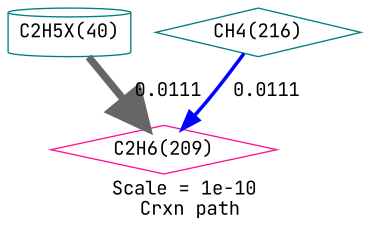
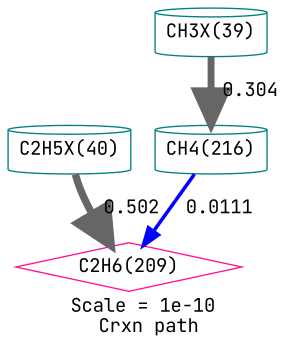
  digraph {
    fontname="JetBrains Mono"
    label="Scale = 1e-10\l Crxn path"
    node [color=teal fontname="JetBrains Mono" shape=cylinder]
    edge [color=gray40 fontname="JetBrains Mono"]
    n1 [label="C2H5X(40)"]
    n2 [color=deeppink label="C2H6(209)" shape=diamond]
-   n4 [label="CH4(216)" shape=diamond]
-   n1 -> n2 [arrowsize=2.74 label=" 0.0111" style="setlinewidth(5.48)"]
+   n3 [label="CH3X(39)"]
+   n4 [label="CH4(216)"]
+   n1 -> n2 [arrowsize=2.74 label=" 0.502" style="setlinewidth(5.48)"]
+   n3 -> n4 [arrowsize=2.55 label=" 0.304" style="setlinewidth(5.1)"]
    n4 -> n2 [arrowsize=1.3 color=blue label=" 0.0111" style="setlinewidth(2.6)"]
  }
